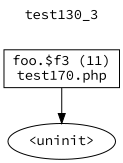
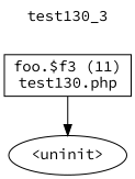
  digraph {
    label=test130_3
    labelloc=t
    fontname="Source Code Pro"
    node [fontname="Source Code Pro"]
-   n1 [label="foo.$f3 (11)\ntest170.php" shape=box]
+   n1 [label="foo.$f3 (11)\ntest130.php" shape=box]
    n2 [label="<uninit>" shape=ellipse]
    n1 -> n2 [fontname="Source Code Pro"]
  }
